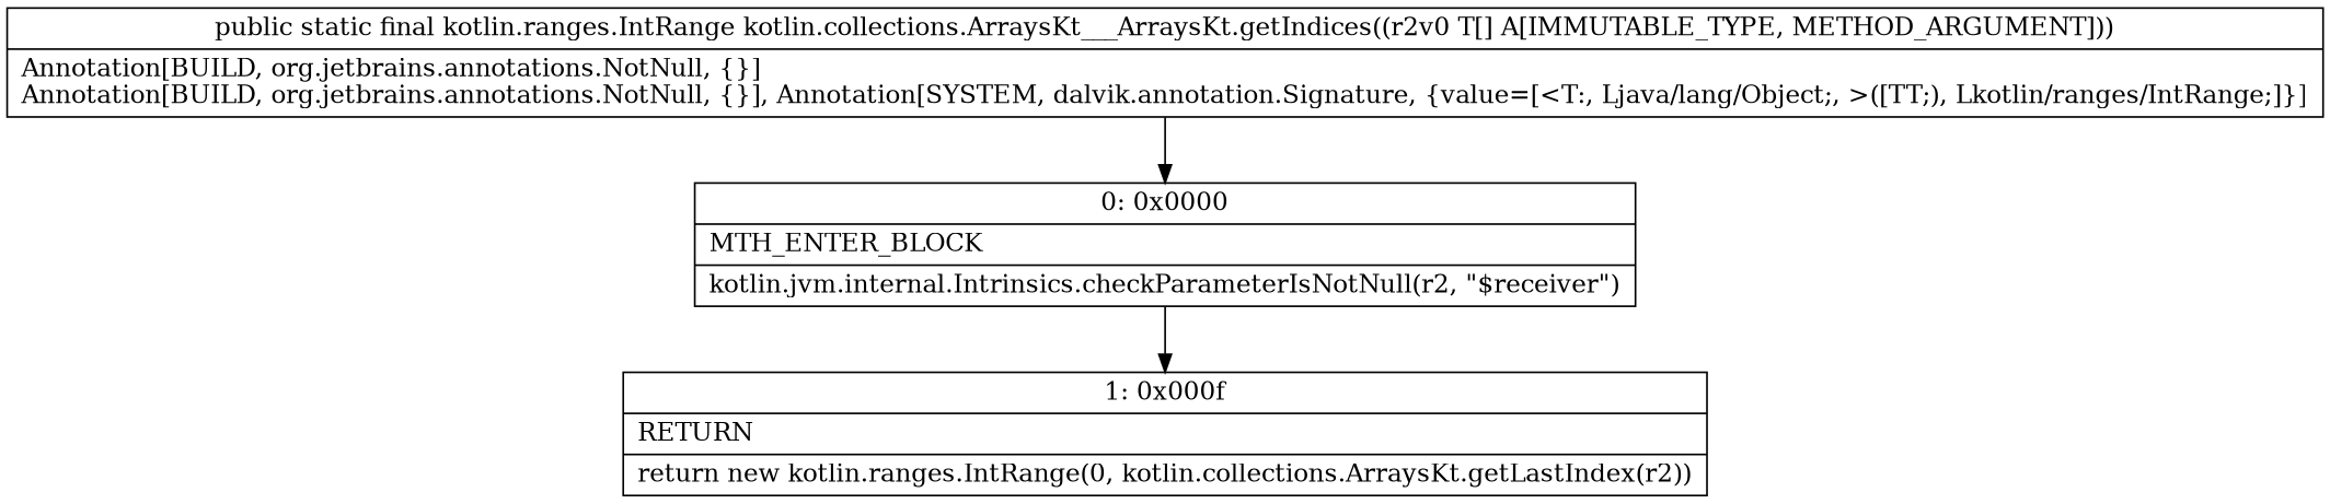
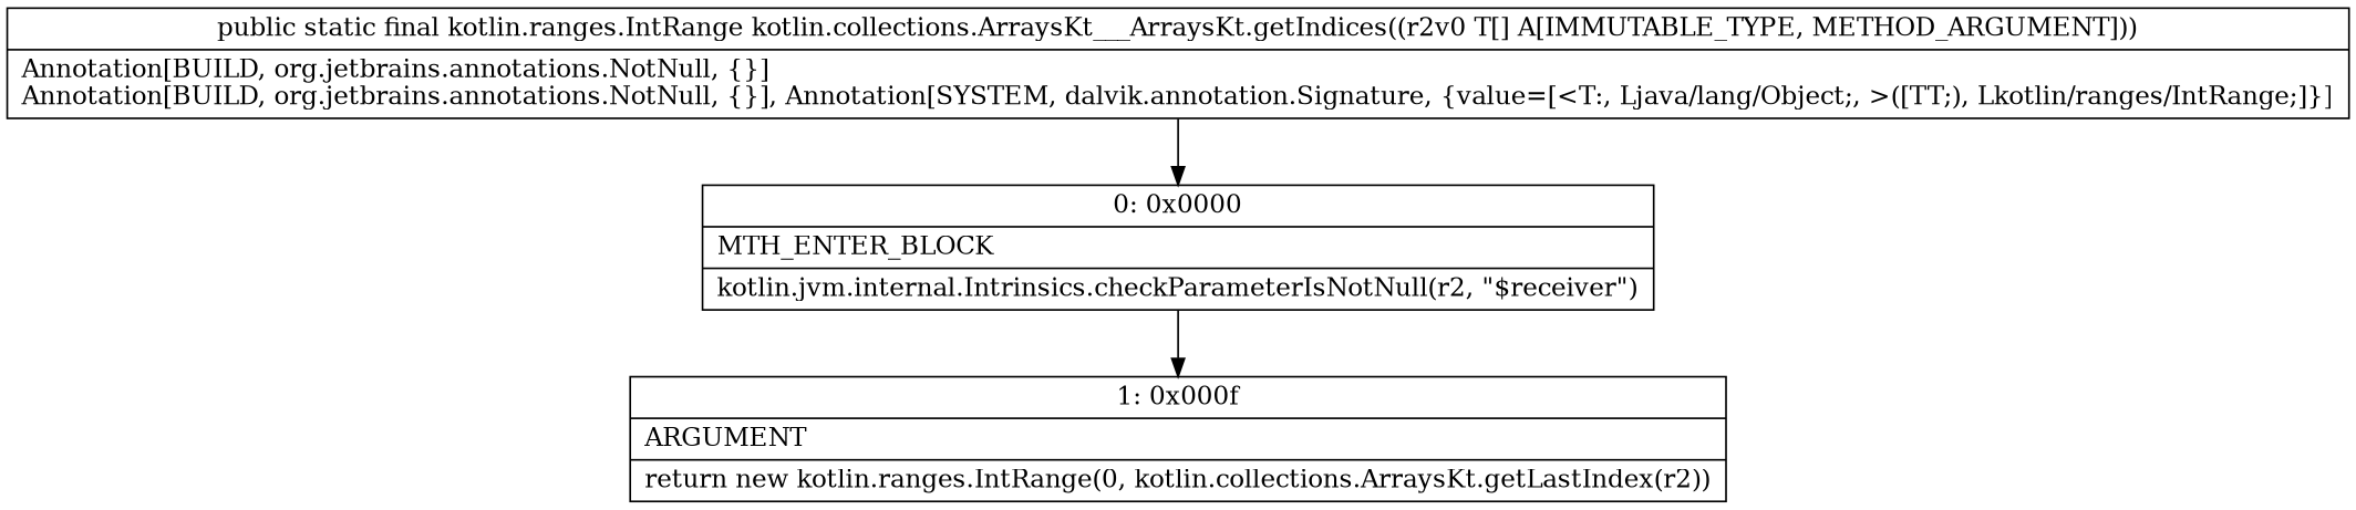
  digraph {
    node [shape=record]
    n1 [label="{0\:\ 0x0000|MTH_ENTER_BLOCK\l|kotlin.jvm.internal.Intrinsics.checkParameterIsNotNull(r2, \"$receiver\")\l}"]
-   n2 [label="{1\:\ 0x000f|RETURN\l|return new kotlin.ranges.IntRange(0, kotlin.collections.ArraysKt.getLastIndex(r2))\l}"]
+   n2 [label="{1\:\ 0x000f|ARGUMENT\l|return new kotlin.ranges.IntRange(0, kotlin.collections.ArraysKt.getLastIndex(r2))\l}"]
    n3 [label="{public static final kotlin.ranges.IntRange kotlin.collections.ArraysKt___ArraysKt.getIndices((r2v0 T[] A[IMMUTABLE_TYPE, METHOD_ARGUMENT]))  | Annotation[BUILD, org.jetbrains.annotations.NotNull, \{\}]\lAnnotation[BUILD, org.jetbrains.annotations.NotNull, \{\}], Annotation[SYSTEM, dalvik.annotation.Signature, \{value=[\<T:, Ljava\/lang\/Object;, \>([TT;), Lkotlin\/ranges\/IntRange;]\}]\l}"]
    n1 -> n2
    n3 -> n1
  }
